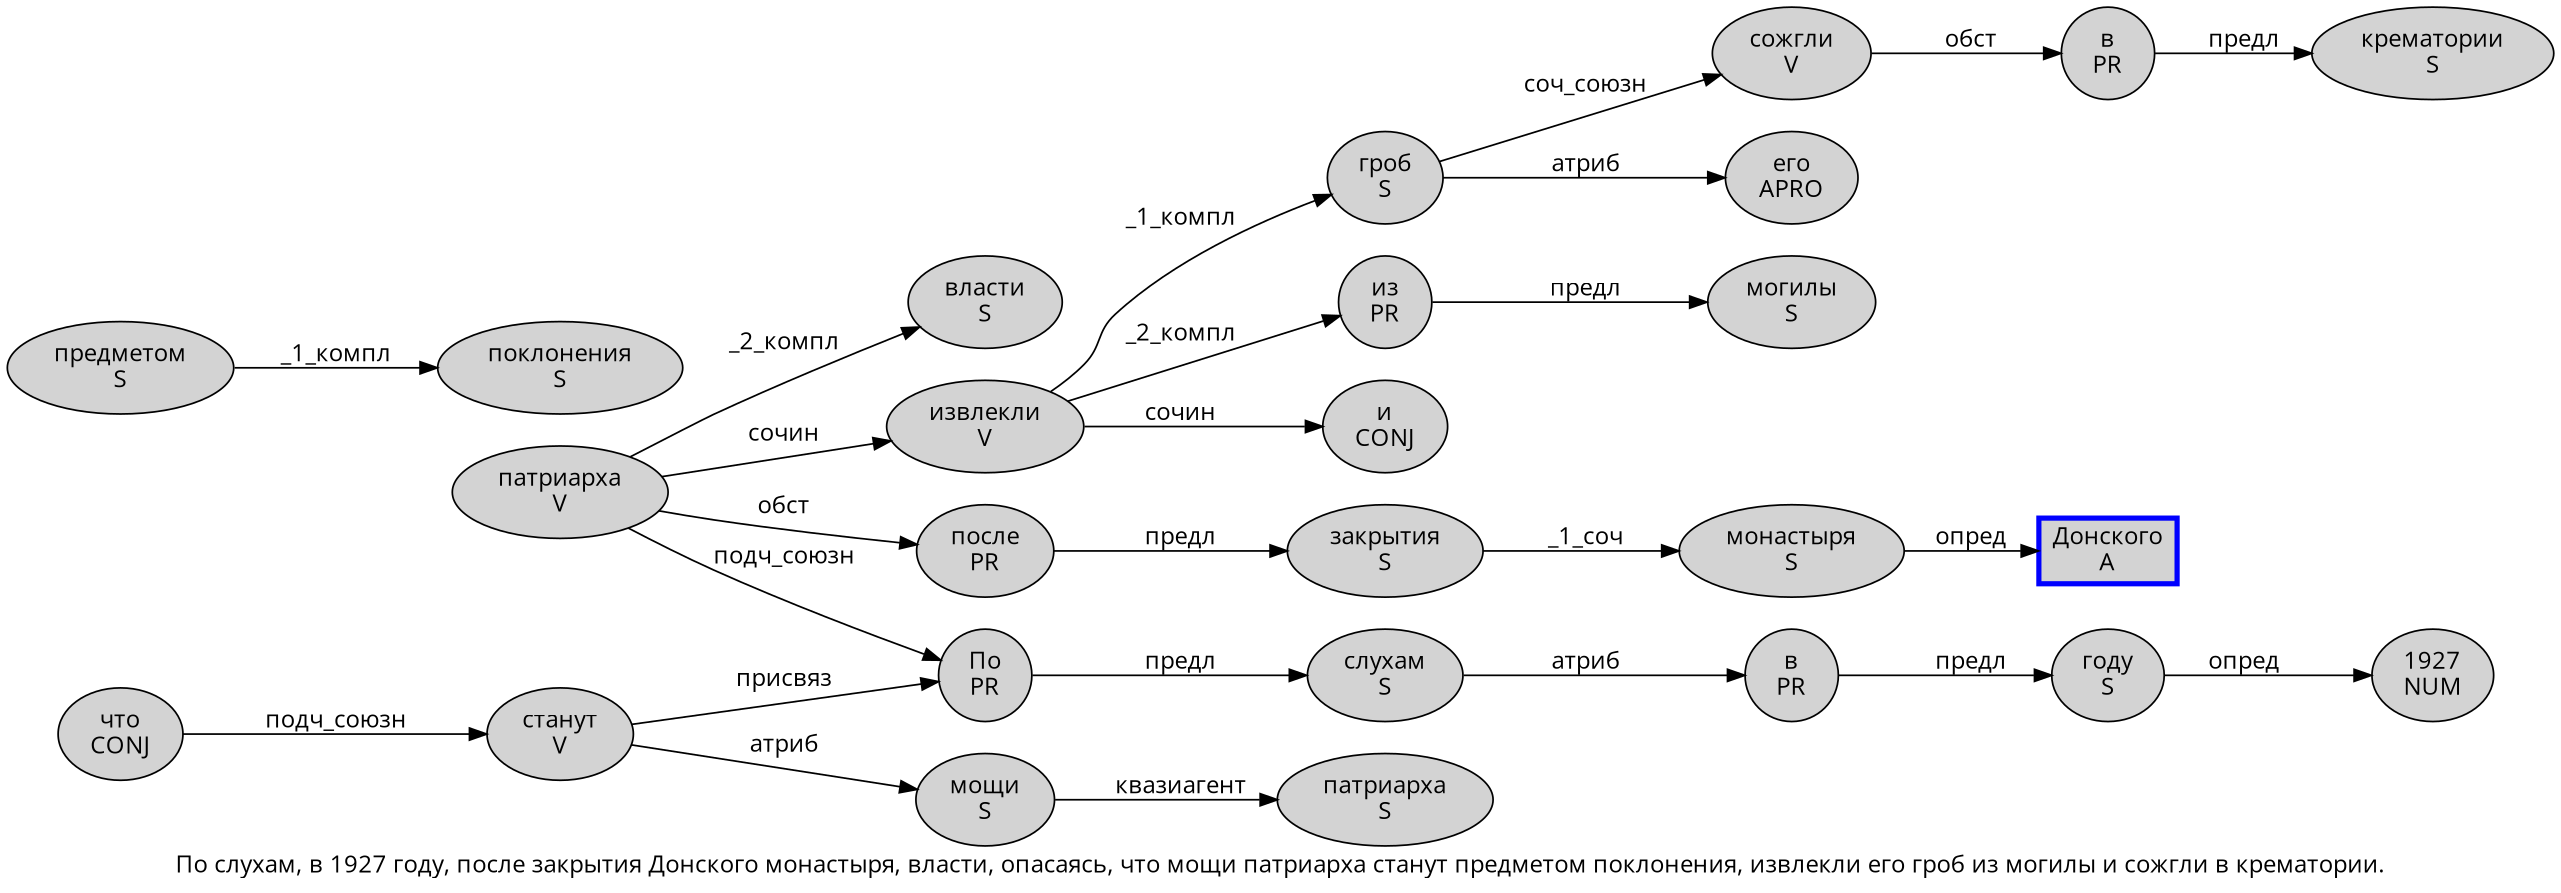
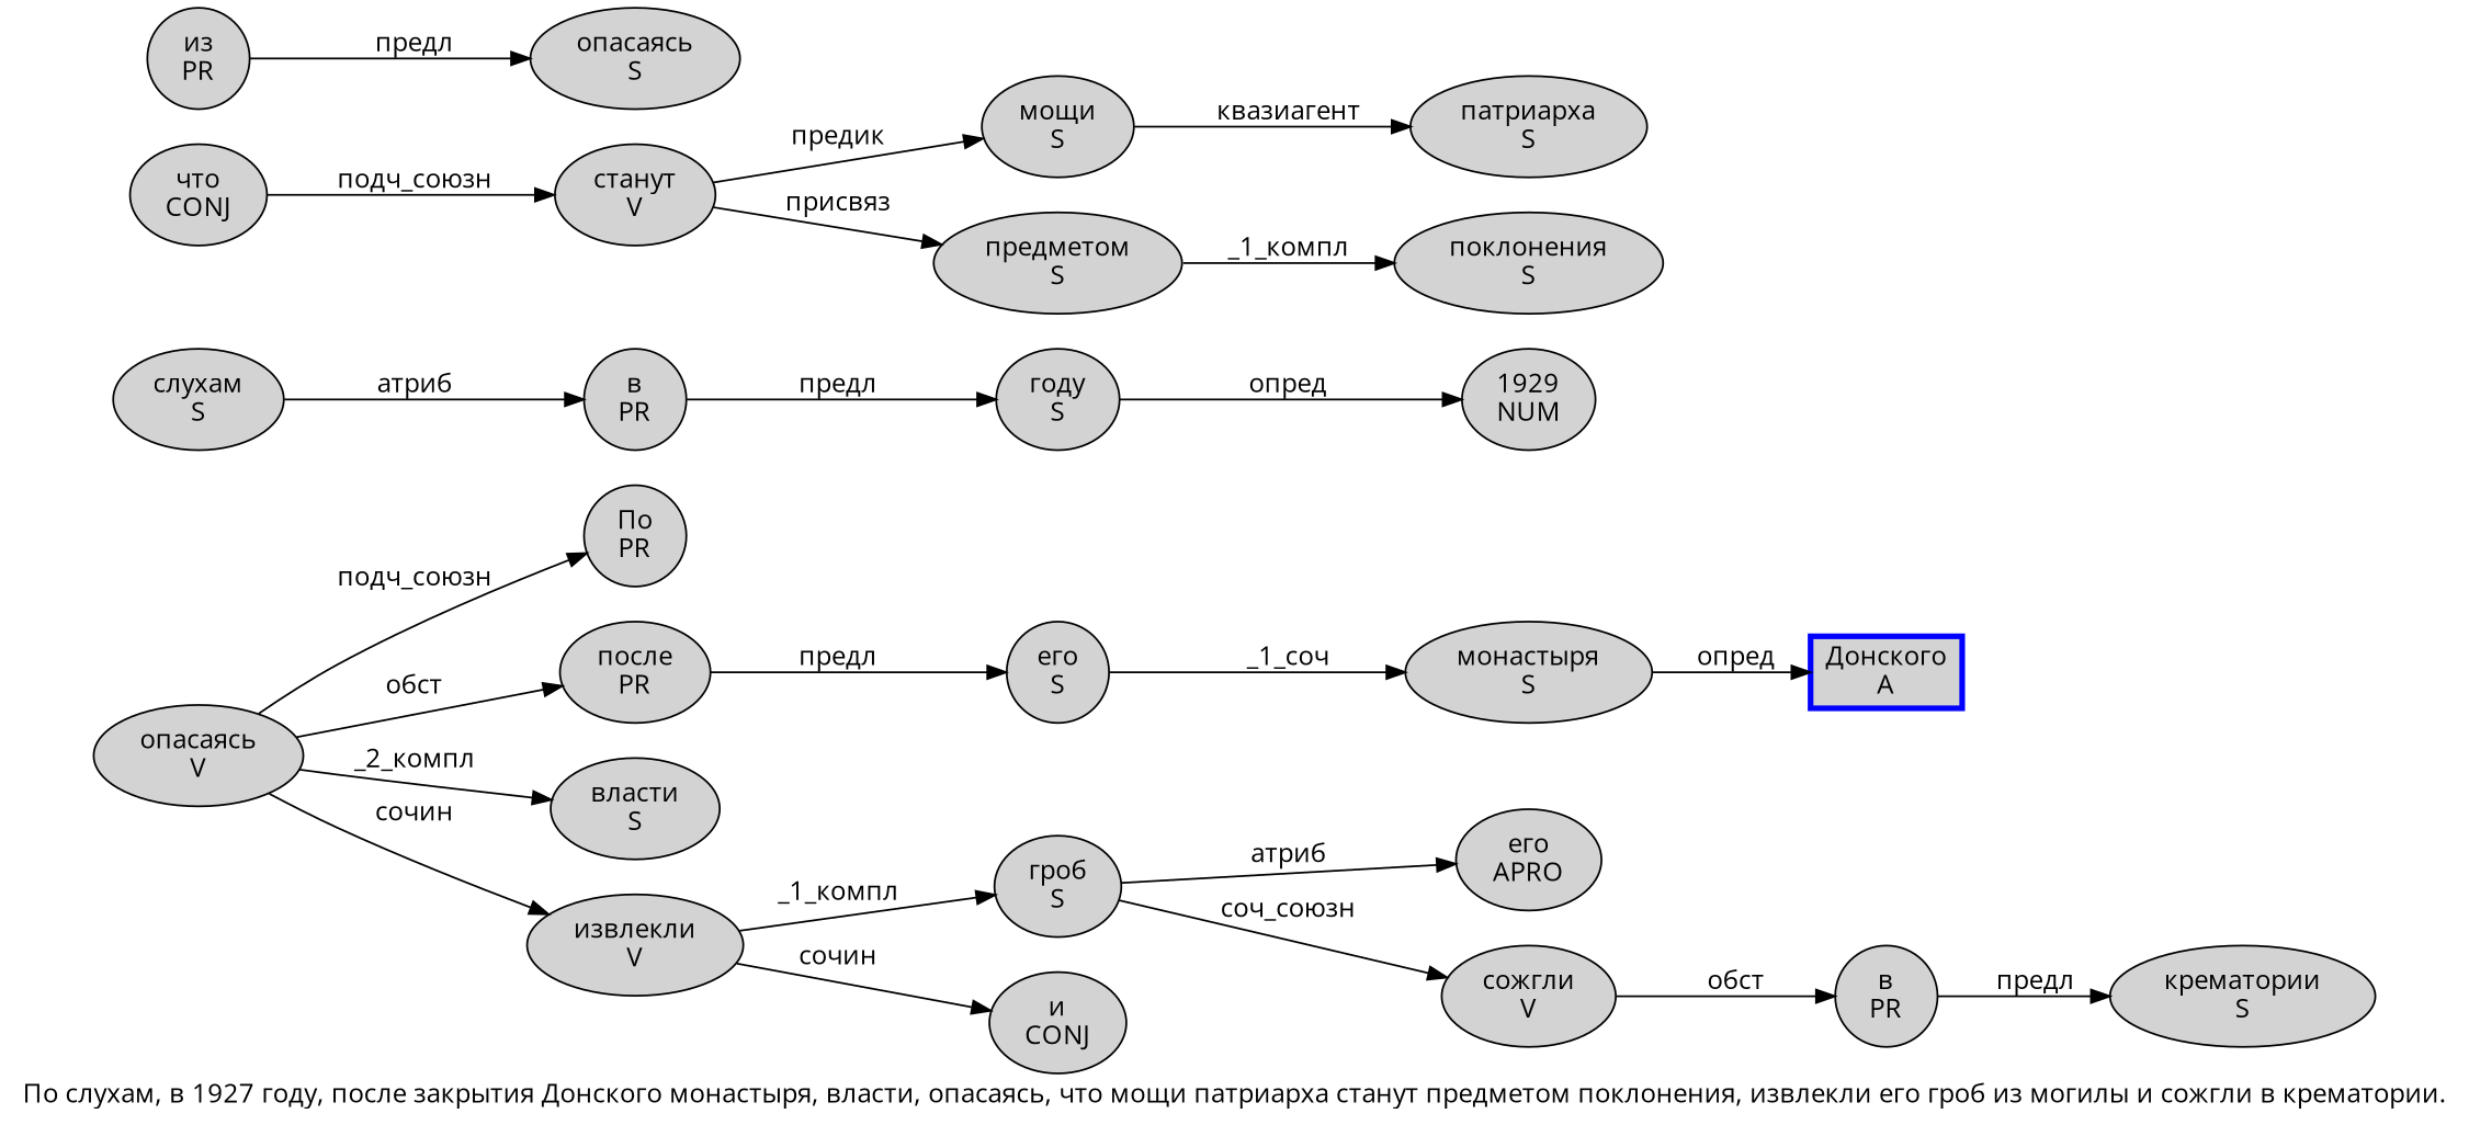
  digraph {
    fontname="Open Sans"
    label="По слухам, в 1927 году, после закрытия Донского монастыря, власти, опасаясь, что мощи патриарха станут предметом поклонения, извлекли его гроб из могилы и сожгли в крематории."
    rankdir=LR
    node [fillcolor=lightgray fontname="Open Sans" penwidth=1 shape=ellipse style=filled]
    edge [fontname="Open Sans"]
    n1 [label="По\nPR"]
    n2 [label="слухам\nS"]
    n3 [label="в\nPR"]
    n4 [label="году\nS"]
-   n5 [label="1927\nNUM"]
+   n5 [label="1929\nNUM"]
    n6 [label="после\nPR"]
-   n7 [label="закрытия\nS"]
+   n7 [label="его\nS"]
    n8 [label="монастыря\nS"]
    n9 [color=blue label="Донского\nA" penwidth=3 shape=box]
    n10 [label="власти\nS"]
-   n11 [label="патриарха\nV"]
+   n11 [label="опасаясь\nV"]
    n12 [label="извлекли\nV"]
    n13 [label="что\nCONJ"]
    n14 [label="станут\nV"]
    n15 [label="гроб\nS"]
    n16 [label="из\nPR"]
    n17 [label="и\nCONJ"]
    n18 [label="мощи\nS"]
    n19 [label="предметом\nS"]
    n20 [label="патриарха\nS"]
    n21 [label="поклонения\nS"]
    n22 [label="его\nAPRO"]
    n23 [label="сожгли\nV"]
-   n24 [label="могилы\nS"]
+   n24 [label="опасаясь\nS"]
    n25 [label="в\nPR"]
    n26 [label="крематории\nS"]
-   n1 -> n2 [label="предл"]
    n2 -> n3 [label="атриб"]
    n3 -> n4 [label="предл"]
    n4 -> n5 [label="опред"]
    n6 -> n7 [label="предл"]
    n7 -> n8 [label="_1_соч"]
    n8 -> n9 [label="опред"]
    n11 -> n1 [label="подч_союзн"]
    n11 -> n6 [label="обст"]
    n11 -> n10 [label="_2_компл"]
    n11 -> n12 [label="сочин"]
    n12 -> n15 [label="_1_компл"]
-   n12 -> n16 [label="_2_компл"]
    n12 -> n17 [label="сочин"]
    n13 -> n14 [label="подч_союзн"]
-   n14 -> n18 [label="атриб"]
-   n14 -> n1 [label="присвяз"]
+   n14 -> n18 [label="предик"]
+   n14 -> n19 [label="присвяз"]
    n15 -> n22 [label="атриб"]
    n15 -> n23 [label="соч_союзн"]
    n16 -> n24 [label="предл"]
    n18 -> n20 [label="квазиагент"]
    n19 -> n21 [label="_1_компл"]
    n23 -> n25 [label="обст"]
    n25 -> n26 [label="предл"]
  }
